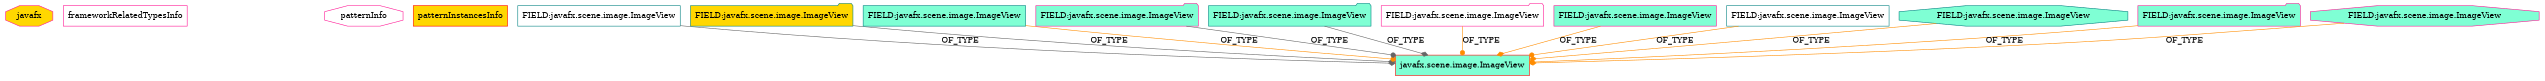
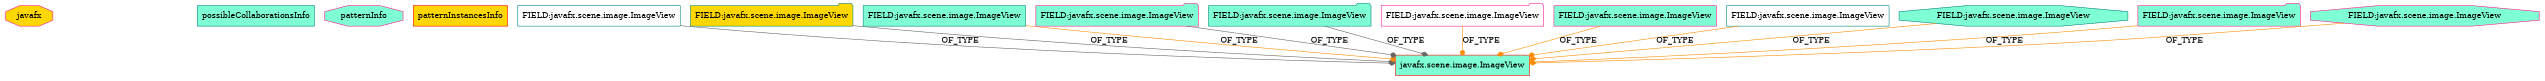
  digraph {
    node [color=deeppink fillcolor=aquamarine shape=box style=filled isFrameworkType=false vertexType=FIELD_DECLARATION]
    edge [arrowhead=diamond color=darkorange]
    n1 [category=pattern fillcolor=gold graphId=407 isAnonymous=false label=javafx possibleRelation=false shape=octagon isFrameworkType="" vertexType=""]
-   frameworkRelatedTypesInfo [fillcolor=white isFrameworkType="" vertexType=""]
-   patternInfo [fillcolor=white frequency=3.0 patternRootClient=null shape=octagon isFrameworkType="" vertexType=""]
+   possibleCollaborationsInfo [color=teal isFrameworkType="" vertexType=""]
+   patternInfo [frequency=3.0 patternRootClient=null shape=octagon isFrameworkType="" vertexType=""]
    patternInstancesInfo [0="dodaio-SoftwareBlack21G~/dodaio-SoftwareBlack21G/SoftwareBlack21G-master/Blackjack/src/Viewer/MainGamev2Controller.java~MainGamev2Controller~2521" 1="Edenm-BlackJack~/Edenm-BlackJack/BlackJack-master/src/View/TableController.java~TableController~394" 2="giatuyentiensinh-Project1~/giatuyentiensinh-Project1/Project1-master/Project1/src/control/MainUIController.java~MainUIController~2734" color=red fillcolor=gold isFrameworkType="" vertexType=""]
    n6 [color=teal fillcolor=white label="FIELD:javafx.scene.image.ImageView"]
    n7 [color=red label="javafx.scene.image.ImageView" vertexType=FRAMEWORK_CLASS_TYPE]
    n8 [color=teal fillcolor=gold label="FIELD:javafx.scene.image.ImageView" shape=folder]
    n9 [color=teal label="FIELD:javafx.scene.image.ImageView"]
    n10 [label="FIELD:javafx.scene.image.ImageView" shape=folder]
    n11 [color=teal label="FIELD:javafx.scene.image.ImageView" shape=folder]
    n12 [fillcolor=white label="FIELD:javafx.scene.image.ImageView" shape=folder]
    n13 [label="FIELD:javafx.scene.image.ImageView"]
    n14 [color=teal fillcolor=white label="FIELD:javafx.scene.image.ImageView"]
    n15 [color=teal label="FIELD:javafx.scene.image.ImageView" shape=octagon]
    n16 [label="FIELD:javafx.scene.image.ImageView" shape=folder]
    n17 [label="FIELD:javafx.scene.image.ImageView" shape=octagon]
    n6 -> n7 [color=gray40 label=OF_TYPE]
    n8 -> n7 [color=gray40 label=OF_TYPE]
    n9 -> n7 [arrowhead=dot label=OF_TYPE]
    n10 -> n7 [arrowhead=dot color=gray40 label=OF_TYPE]
    n11 -> n7 [color=gray40 label=OF_TYPE]
    n12 -> n7 [arrowhead=dot label=OF_TYPE]
    n13 -> n7 [label=OF_TYPE]
    n14 -> n7 [arrowhead=dot label=OF_TYPE]
    n15 -> n7 [label=OF_TYPE]
    n16 -> n7 [arrowhead=dot label=OF_TYPE]
    n17 -> n7 [label=OF_TYPE]
  }
